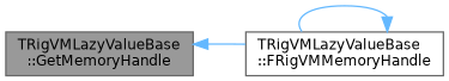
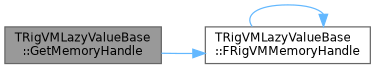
  digraph {
    rankdir=LR
    node [fontname=Helvetica fontsize=10 shape=box style=filled]
    edge [color=steelblue1 fontname=Helvetica fontsize=10 labelfontname=Helvetica labelfontsize=10 style=solid]
    n1 [color=gray40 fillcolor=grey60 fontcolor=black height=0.2 label="TRigVMLazyValueBase\l::GetMemoryHandle" width=0.4]
    n2 [color=grey40 fillcolor=white height=0.2 label="TRigVMLazyValueBase\l::FRigVMMemoryHandle" width=0.4]
-   n2 -> n1
+   n1 -> n2
    n2 -> n2
  }
